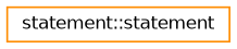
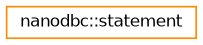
  digraph {
    rankdir=TB
-   n1 [color=darkorange fillcolor=white fontname=Helvetica fontsize=10 height=0.2 label="statement::statement" shape=box style=filled width=0.4]
+   n1 [color=darkorange fillcolor=white fontname=Helvetica fontsize=10 height=0.2 label="nanodbc::statement" shape=box style=filled width=0.4]
  }
